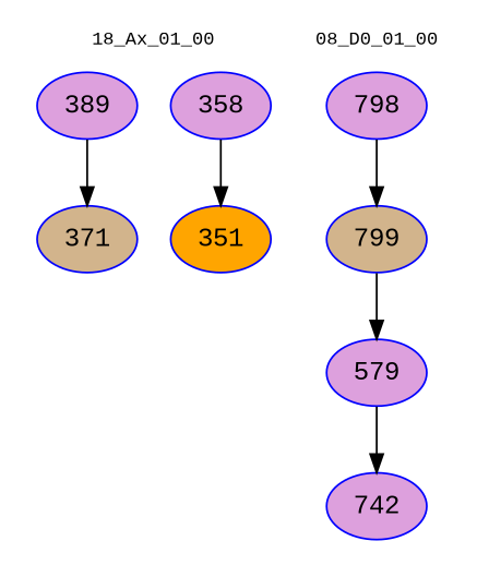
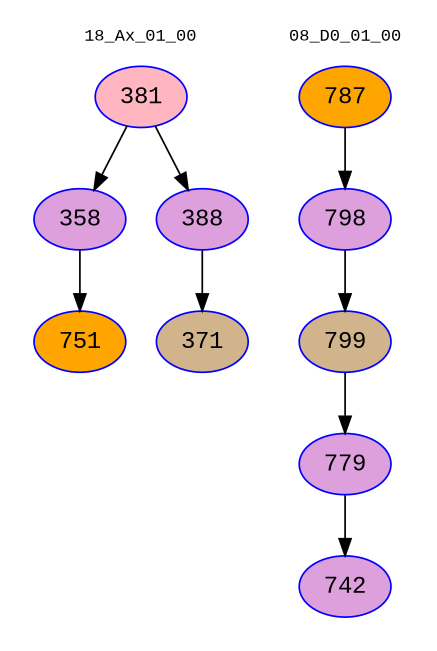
  digraph {
    fontname="Liberation Mono"
    node [color=blue fillcolor=plum fontname="Liberation Mono" style=filled]
    edge [color=black fontname="Liberation Mono"]
+   n1 [fillcolor=lightpink label=381]
    n2 [label=358]
-   n3 [label=389]
-   n4 [fillcolor=orange label=351]
+   n3 [label=388]
+   n4 [fillcolor=orange label=751]
    n5 [fillcolor=tan label=371]
-   n7 [label=579]
+   n6 [fillcolor=orange label=787]
+   n7 [label=779]
    n8 [label=798]
    n9 [label=742]
    n10 [fillcolor=tan label=799]
    subgraph cluster_1 {
      color=white
      fontsize=10
      label="18_Ax_01_00"
+     n1
      n2
      n3
      n4
      n5
    }
    subgraph cluster_2 {
      color=white
      fontsize=10
      label="08_D0_01_00"
+     n6
      n7
      n8
      n9
      n10
    }
+   n1 -> n2
+   n1 -> n3
    n2 -> n4
    n3 -> n5
+   n6 -> n8
    n7 -> n9
    n8 -> n10
    n10 -> n7
  }
